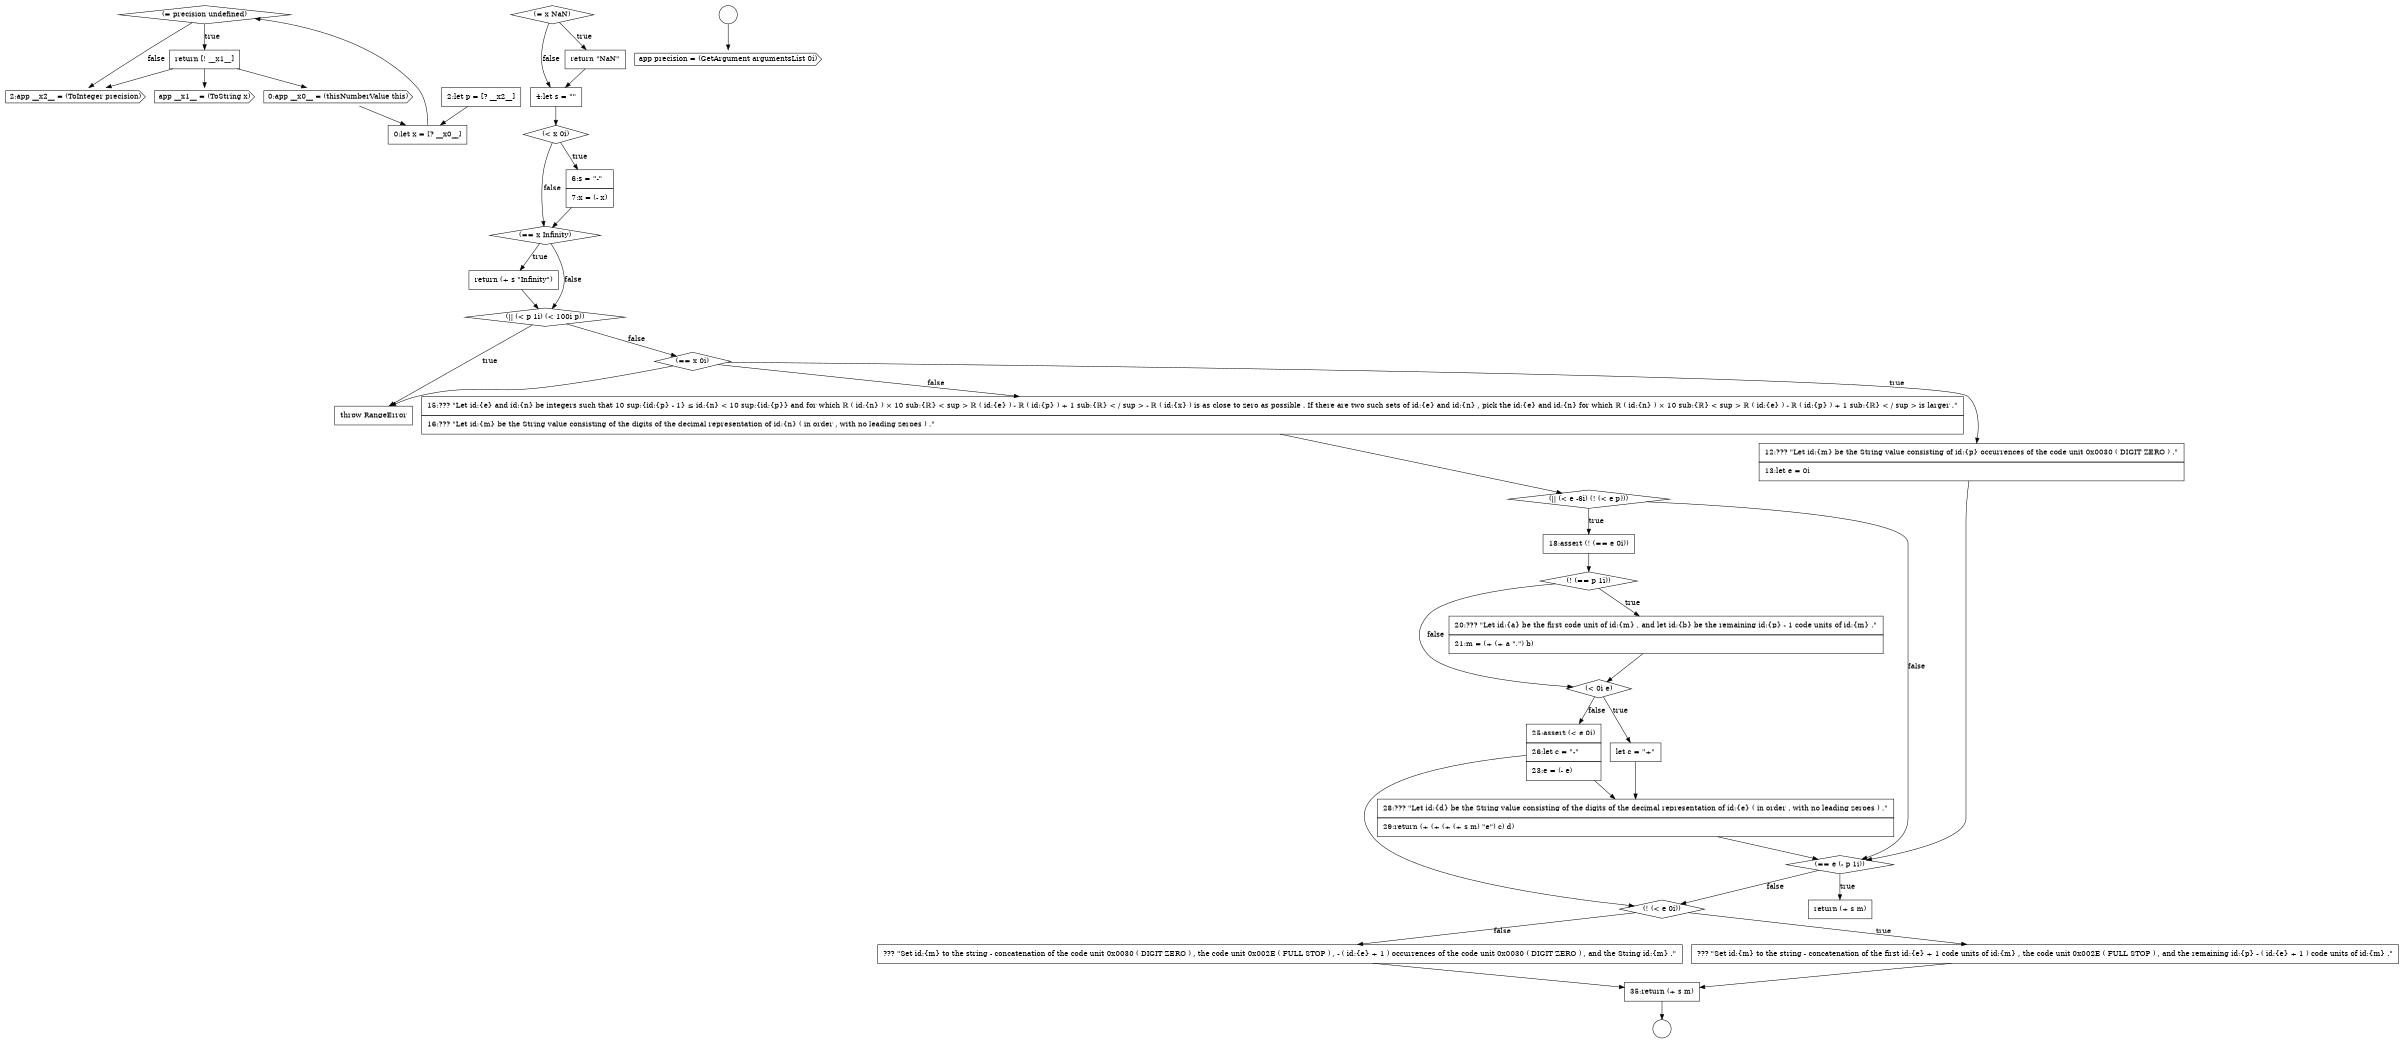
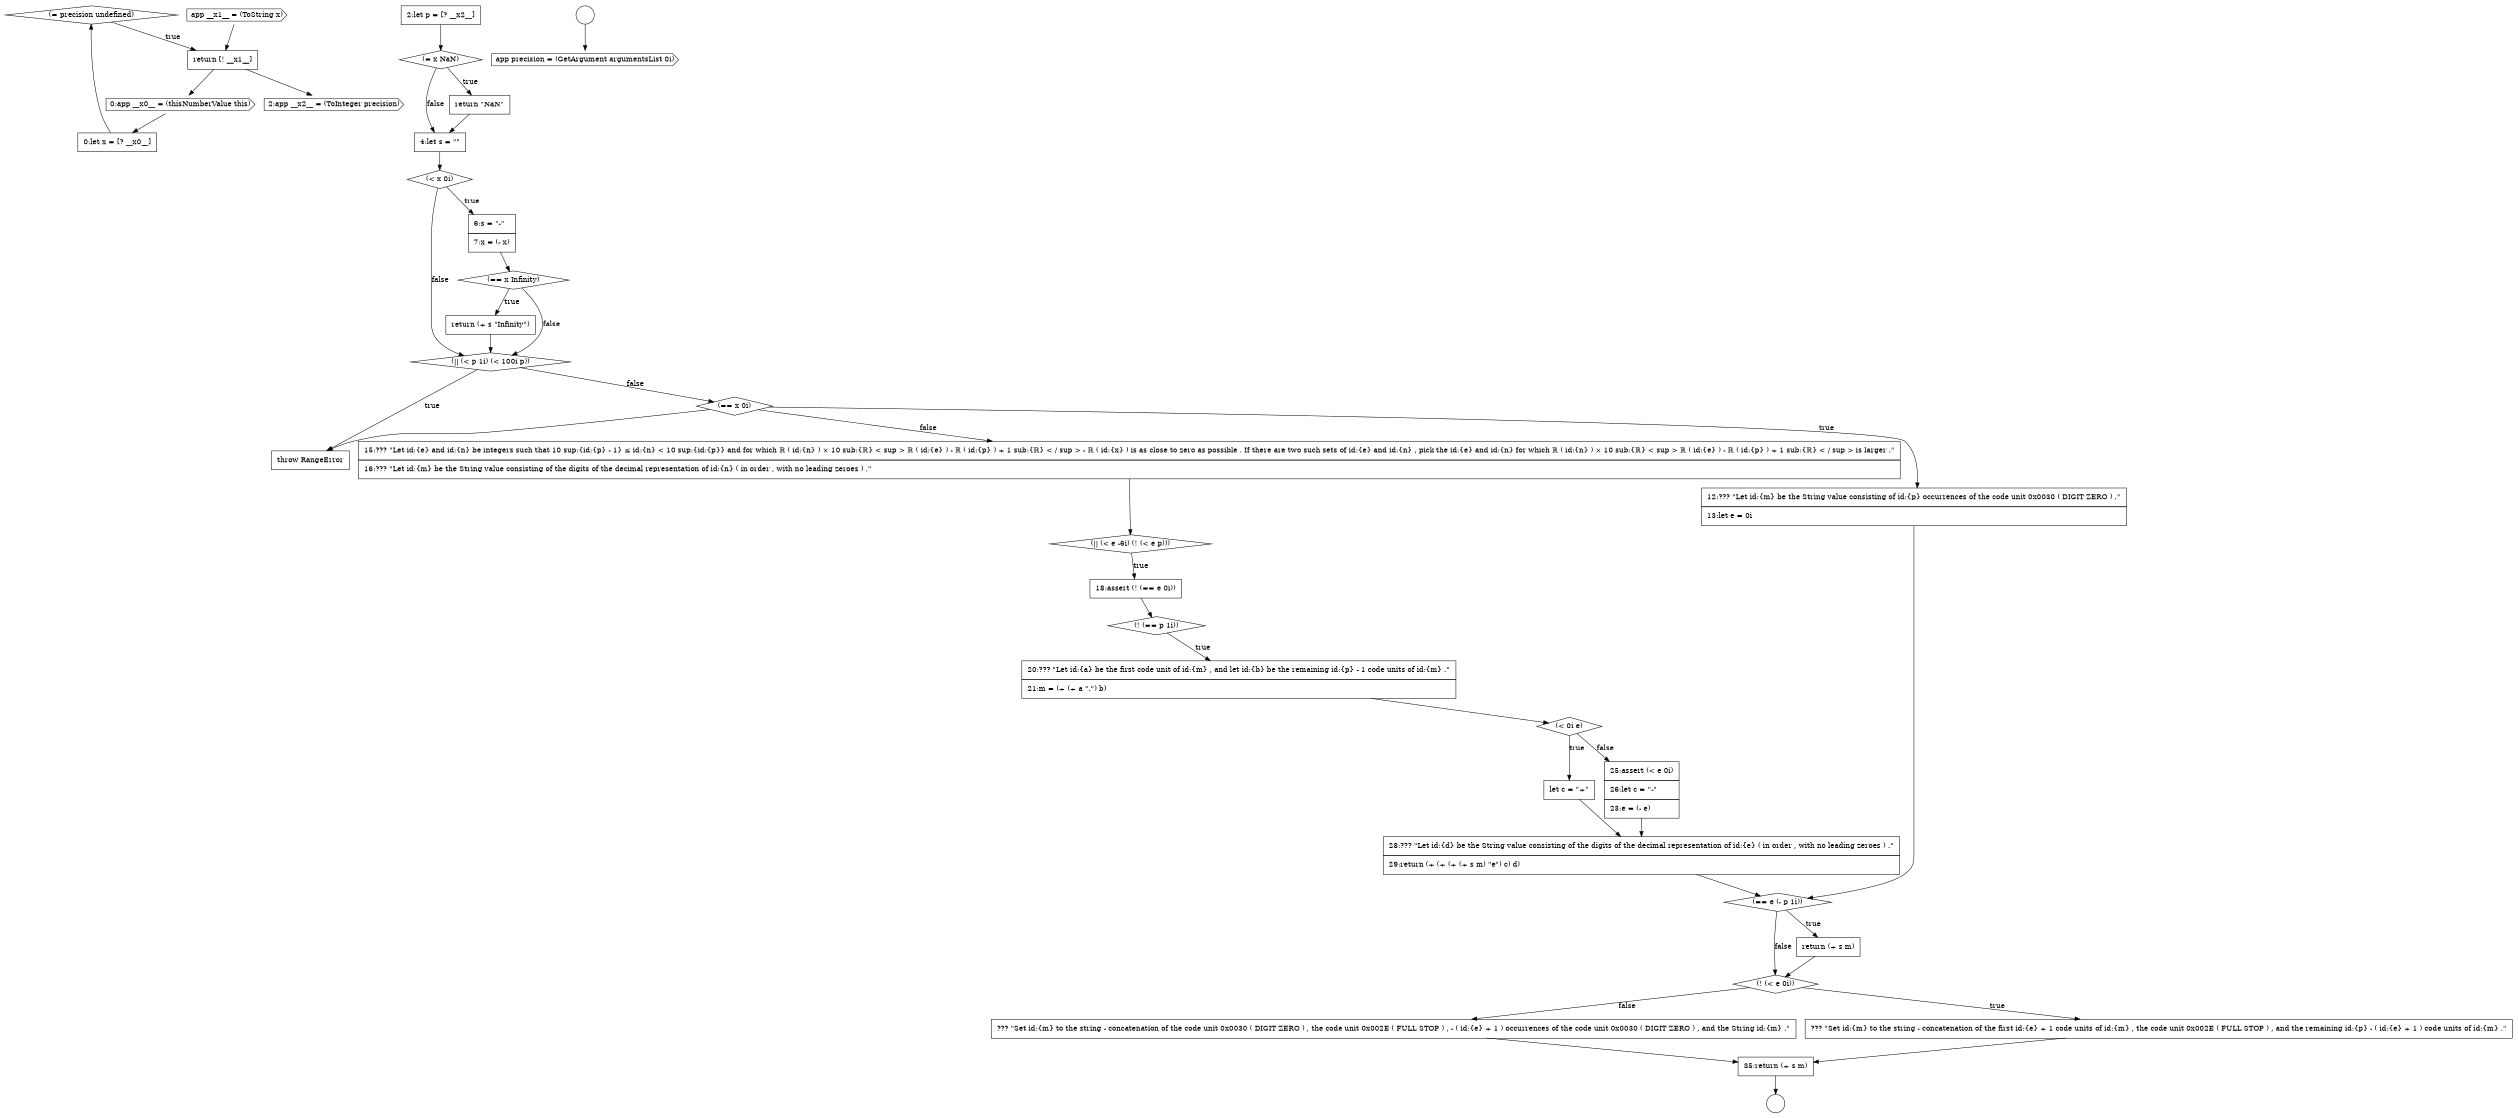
  digraph {
    node [color=black fillcolor=white shape=none style=filled margin=0]
    edge [color=black]
    n1 [label=<<font color="black">(= precision undefined)</font>> shape=diamond margin=""]
    n2 [label=<<font color="black">2:app __x2__ = (ToInteger precision)</font>> shape=cds margin=""]
    n3 [label=<<font color="black">     <table border="0" cellborder="1" cellspacing="0" cellpadding="10">       <tr><td align="left">return [! __x1__]</td></tr>     </table>   </font>>]
    n4 [label=<<font color="black">app __x1__ = (ToString x)</font>> shape=cds margin=""]
    n5 [label=<<font color="black">(|| (&lt; e -6i) (! (&lt; e p)))</font>> shape=diamond margin=""]
    n6 [label=<<font color="black">(== e (- p 1i))</font>> shape=diamond margin=""]
    n7 [label=<<font color="black">     <table border="0" cellborder="1" cellspacing="0" cellpadding="10">       <tr><td align="left">18:assert (! (== e 0i))</td></tr>     </table>   </font>>]
    n8 [label=<<font color="black">(! (&lt; e 0i))</font>> shape=diamond margin=""]
    n9 [label=<<font color="black">     <table border="0" cellborder="1" cellspacing="0" cellpadding="10">       <tr><td align="left">return (+ s m)</td></tr>     </table>   </font>>]
    n10 [label=<<font color="black">(! (== p 1i))</font>> shape=diamond margin=""]
    n11 [label=" " shape=circle margin=""]
    n12 [label=<<font color="black">     <table border="0" cellborder="1" cellspacing="0" cellpadding="10">       <tr><td align="left">return (+ s &quot;Infinity&quot;)</td></tr>     </table>   </font>>]
    n13 [label=<<font color="black">(|| (&lt; p 1i) (&lt; 100i p))</font>> shape=diamond margin=""]
    n14 [label=<<font color="black">     <table border="0" cellborder="1" cellspacing="0" cellpadding="10">       <tr><td align="left">throw RangeError</td></tr>     </table>   </font>>]
    n15 [label=<<font color="black">(== x 0i)</font>> shape=diamond margin=""]
    n16 [label=<<font color="black">     <table border="0" cellborder="1" cellspacing="0" cellpadding="10">       <tr><td align="left">15:??? &quot;Let id:{e} and id:{n} be integers such that 10 sup:{id:{p} - 1} &le; id:{n} &lt; 10 sup:{id:{p}} and for which ℝ ( id:{n} ) &times; 10 sub:{ℝ} &lt; sup &gt; ℝ ( id:{e} ) - ℝ ( id:{p} ) + 1 sub:{ℝ} &lt; / sup &gt; - ℝ ( id:{x} ) is as close to zero as possible . If there are two such sets of id:{e} and id:{n} , pick the id:{e} and id:{n} for which ℝ ( id:{n} ) &times; 10 sub:{ℝ} &lt; sup &gt; ℝ ( id:{e} ) - ℝ ( id:{p} ) + 1 sub:{ℝ} &lt; / sup &gt; is larger .&quot;</td></tr>       <tr><td align="left">16:??? &quot;Let id:{m} be the String value consisting of the digits of the decimal representation of id:{n} ( in order , with no leading zeroes ) .&quot;</td></tr>     </table>   </font>>]
    n17 [label=<<font color="black">(== x Infinity)</font>> shape=diamond margin=""]
    n18 [label=<<font color="black">     <table border="0" cellborder="1" cellspacing="0" cellpadding="10">       <tr><td align="left">4:let s = &quot;&quot;</td></tr>     </table>   </font>>]
    n19 [label=<<font color="black">(&lt; x 0i)</font>> shape=diamond margin=""]
    n20 [label=<<font color="black">     <table border="0" cellborder="1" cellspacing="0" cellpadding="10">       <tr><td align="left">6:s = &quot;-&quot;</td></tr>       <tr><td align="left">7:x = (- x)</td></tr>     </table>   </font>>]
    n21 [label=" " shape=circle margin=""]
    n22 [label=<<font color="black">app precision = (GetArgument argumentsList 0i)</font>> shape=cds margin=""]
    n23 [label=<<font color="black">0:app __x0__ = (thisNumberValue this)</font>> shape=cds margin=""]
    n24 [label=<<font color="black">     <table border="0" cellborder="1" cellspacing="0" cellpadding="10">       <tr><td align="left">0:let x = [? __x0__]</td></tr>     </table>   </font>>]
    n25 [label=<<font color="black">     <table border="0" cellborder="1" cellspacing="0" cellpadding="10">       <tr><td align="left">2:let p = [? __x2__]</td></tr>     </table>   </font>>]
    n26 [label=<<font color="black">(= x NaN)</font>> shape=diamond margin=""]
    n27 [label=<<font color="black">     <table border="0" cellborder="1" cellspacing="0" cellpadding="10">       <tr><td align="left">return &quot;NaN&quot;</td></tr>     </table>   </font>>]
    n28 [label=<<font color="black">     <table border="0" cellborder="1" cellspacing="0" cellpadding="10">       <tr><td align="left">??? &quot;Set id:{m} to the string - concatenation of the code unit 0x0030 ( DIGIT ZERO ) , the code unit 0x002E ( FULL STOP ) , - ( id:{e} + 1 ) occurrences of the code unit 0x0030 ( DIGIT ZERO ) , and the String id:{m} .&quot;</td></tr>     </table>   </font>>]
    n29 [label=<<font color="black">     <table border="0" cellborder="1" cellspacing="0" cellpadding="10">       <tr><td align="left">35:return (+ s m)</td></tr>     </table>   </font>>]
    n30 [label=<<font color="black">     <table border="0" cellborder="1" cellspacing="0" cellpadding="10">       <tr><td align="left">20:??? &quot;Let id:{a} be the first code unit of id:{m} , and let id:{b} be the remaining id:{p} - 1 code units of id:{m} .&quot;</td></tr>       <tr><td align="left">21:m = (+ (+ a &quot;.&quot;) b)</td></tr>     </table>   </font>>]
    n31 [label=<<font color="black">(&lt; 0i e)</font>> shape=diamond margin=""]
    n32 [label=<<font color="black">     <table border="0" cellborder="1" cellspacing="0" cellpadding="10">       <tr><td align="left">let c = &quot;+&quot;</td></tr>     </table>   </font>>]
    n33 [label=<<font color="black">     <table border="0" cellborder="1" cellspacing="0" cellpadding="10">       <tr><td align="left">25:assert (&lt; e 0i)</td></tr>       <tr><td align="left">26:let c = &quot;-&quot;</td></tr>       <tr><td align="left">23:e = (- e)</td></tr>     </table>   </font>>]
    n34 [label=<<font color="black">     <table border="0" cellborder="1" cellspacing="0" cellpadding="10">       <tr><td align="left">12:??? &quot;Let id:{m} be the String value consisting of id:{p} occurrences of the code unit 0x0030 ( DIGIT ZERO ) .&quot;</td></tr>       <tr><td align="left">13:let e = 0i</td></tr>     </table>   </font>>]
    n35 [label=<<font color="black">     <table border="0" cellborder="1" cellspacing="0" cellpadding="10">       <tr><td align="left">??? &quot;Set id:{m} to the string - concatenation of the first id:{e} + 1 code units of id:{m} , the code unit 0x002E ( FULL STOP ) , and the remaining id:{p} - ( id:{e} + 1 ) code units of id:{m} .&quot;</td></tr>     </table>   </font>>]
    n36 [label=<<font color="black">     <table border="0" cellborder="1" cellspacing="0" cellpadding="10">       <tr><td align="left">28:??? &quot;Let id:{d} be the String value consisting of the digits of the decimal representation of id:{e} ( in order , with no leading zeroes ) .&quot;</td></tr>       <tr><td align="left">29:return (+ (+ (+ (+ s m) &quot;e&quot;) c) d)</td></tr>     </table>   </font>>]
-   n1 -> n2 [label=<<font color="black">false</font>>]
    n1 -> n3 [label=<<font color="black">true</font>>]
    n3 -> n2
    n3 -> n23
-   n3 -> n4
-   n5 -> n6 [label=<<font color="black">false</font>>]
+   n4 -> n3
    n5 -> n7 [label=<<font color="black">true</font>>]
    n6 -> n8 [label=<<font color="black">false</font>>]
    n6 -> n9 [label=<<font color="black">true</font>>]
    n7 -> n10
    n8 -> n28 [label=<<font color="black">false</font>>]
    n8 -> n35 [label=<<font color="black">true</font>>]
-   n33 -> n8
+   n9 -> n8
    n10 -> n30 [label=<<font color="black">true</font>>]
-   n10 -> n31 [label=<<font color="black">false</font>>]
    n12 -> n13
    n13 -> n14 [label=<<font color="black">true</font>>]
    n13 -> n15 [label=<<font color="black">false</font>>]
    n15 -> n14
    n15 -> n16 [label=<<font color="black">false</font>>]
    n15 -> n34 [label=<<font color="black">true</font>>]
    n16 -> n5
    n17 -> n12 [label=<<font color="black">true</font>>]
    n17 -> n13 [label=<<font color="black">false</font>>]
    n18 -> n19
-   n19 -> n17 [label=<<font color="black">false</font>>]
+   n19 -> n13 [label=<<font color="black">false</font>>]
    n19 -> n20 [label=<<font color="black">true</font>>]
    n20 -> n17
    n21 -> n22
    n23 -> n24
    n24 -> n1
-   n25 -> n24
+   n25 -> n26
    n26 -> n18 [label=<<font color="black">false</font>>]
    n26 -> n27 [label=<<font color="black">true</font>>]
    n27 -> n18
    n28 -> n29
    n29 -> n11
    n30 -> n31
    n31 -> n32 [label=<<font color="black">true</font>>]
    n31 -> n33 [label=<<font color="black">false</font>>]
    n32 -> n36
    n33 -> n36
    n34 -> n6
    n35 -> n29
    n36 -> n6
  }
